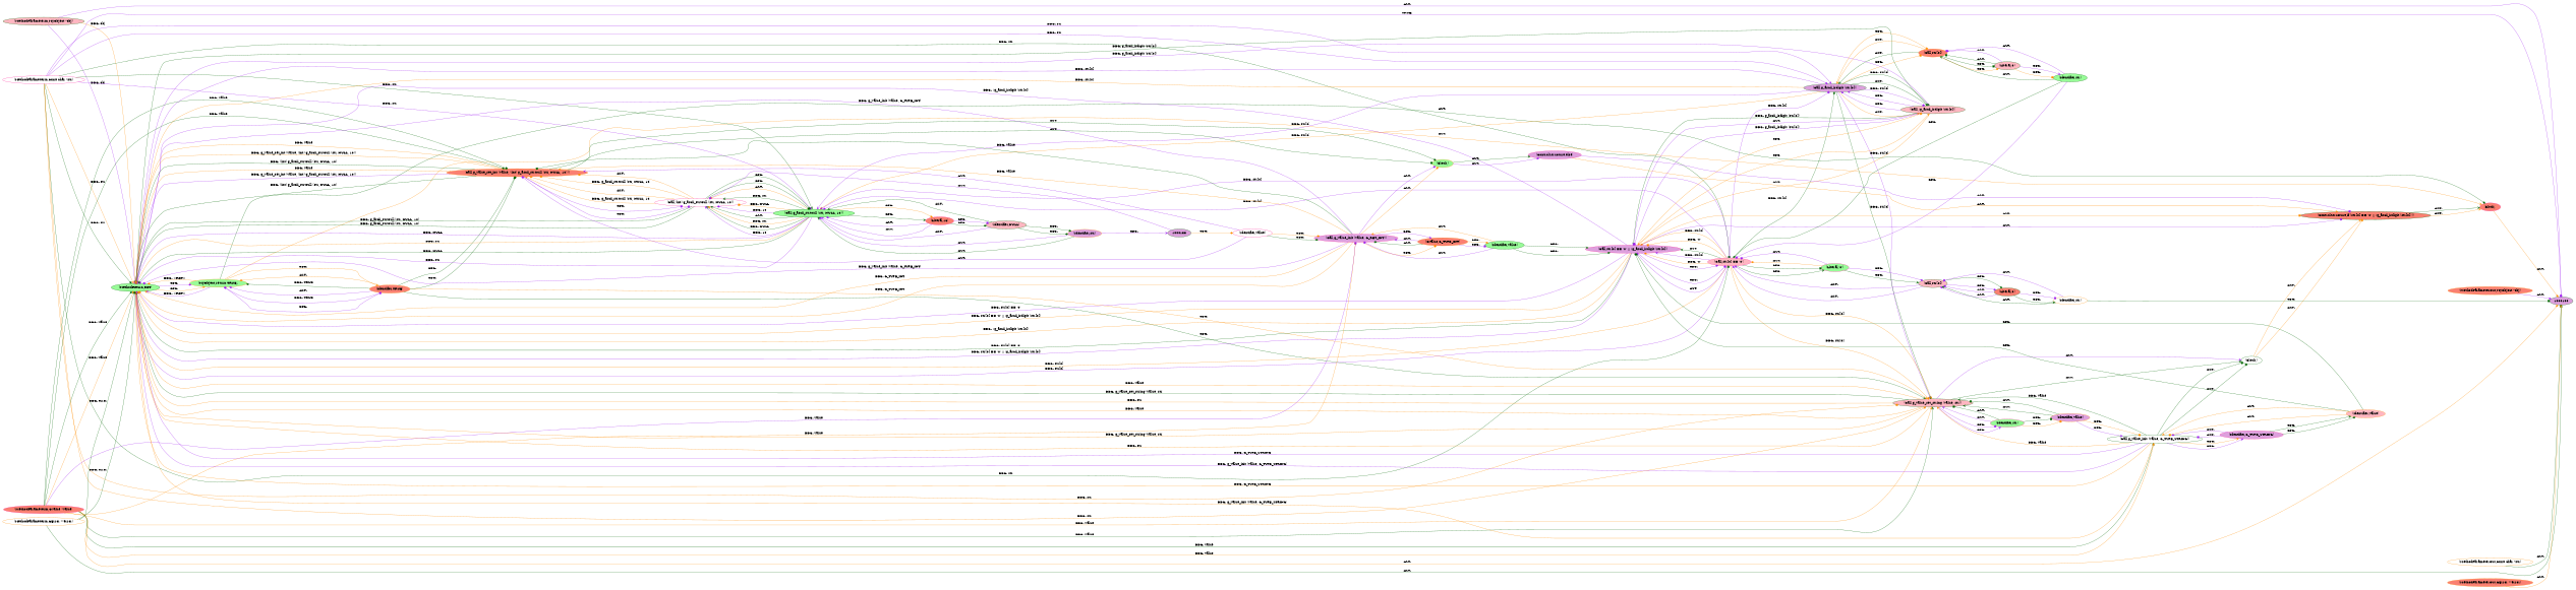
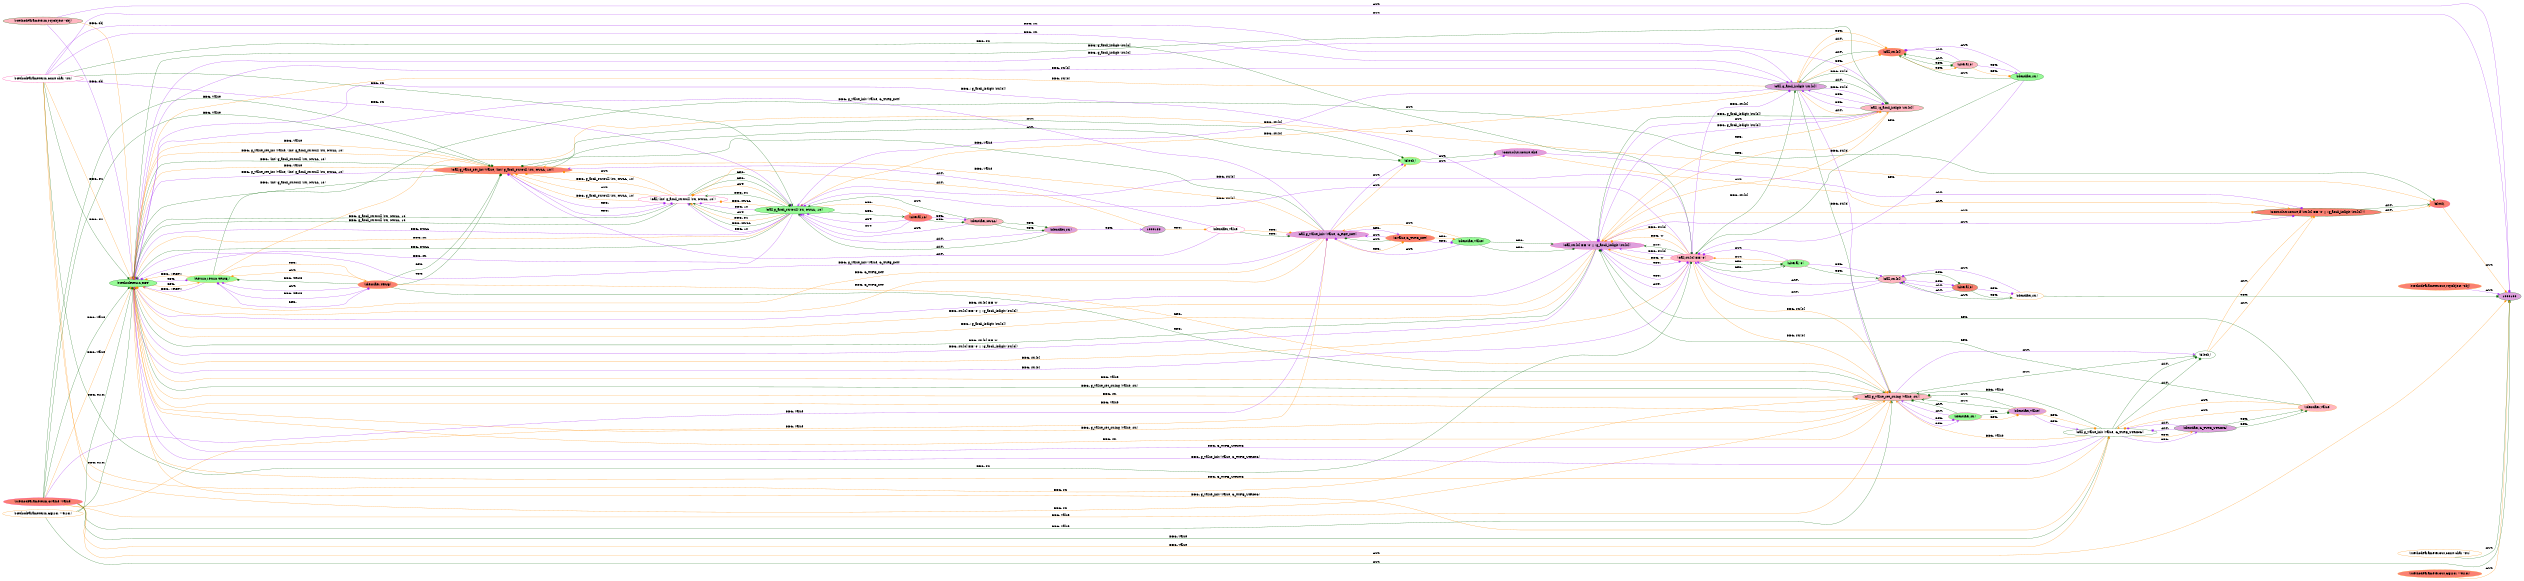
  digraph {
    rankdir=LR
    node [color=darkgreen fillcolor=salmon style=filled]
    edge [arrowhead=vee color=purple]
    n1 [fillcolor=palegreen label="(MethodReturn,RET)"]
-   n2 [color=darkorange fillcolor=palegreen label="(MyObject,return TRUE;)"]
+   n2 [color=darkorange fillcolor=palegreen label="(Return,return TRUE;)"]
    n3 [color=darkorange label="(Identifier,TRUE)"]
    n4 [color=deeppink label="(Block,)"]
    1000100 [fillcolor=plum]
    n6 [fillcolor=lightpink label="(MethodParameterIn,MyObject *obj)"]
    n7 [color=darkorange label="(MethodParameterOut,MyObject *obj)"]
    n8 [color=deeppink fillcolor=white label="(MethodParameterIn,const char *str)"]
    n9 [fillcolor=plum label="(Call,g_ascii_isdigit (str[0]))"]
    n10 [color=deeppink fillcolor=lightpink label="(Call,str[0] == '\0')"]
    n11 [fillcolor=lightpink label="(Call,g_value_set_string (value, str))"]
    n12 [fillcolor=palegreen label="(Call,g_ascii_strtoull (str, NULL, 10))"]
    n13 [fillcolor=lightpink label="(Call,!g_ascii_isdigit (str[0]))"]
    n14 [color=darkorange label="(Call,str[0])"]
    n15 [color=deeppink fillcolor=palegreen label="(Literal,'\0')"]
    n16 [color=deeppink fillcolor=plum label="(Call,str[0] == '\0' || !g_ascii_isdigit (str[0]))"]
    n17 [fillcolor=white label="(Block,)"]
    n18 [color=deeppink fillcolor=palegreen label="(Identifier,str)"]
    n19 [color=deeppink fillcolor=white label="(Call,(int) g_ascii_strtoull (str, NULL, 10))"]
    n20 [color=deeppink label="(Literal,16)"]
    n21 [color=darkorange fillcolor=white label="(MethodParameterOut,const char *str)"]
    n22 [color=deeppink label="(MethodParameterIn,GValue *value)"]
    n23 [fillcolor=white label="(Call,g_value_init (value, G_TYPE_STRING))"]
    n24 [color=deeppink fillcolor=plum label="(Call,g_value_init (value, G_RET_INT))"]
    n25 [color=darkorange label="(Call,g_value_set_int (value, (int) g_ascii_strtoull (str, NULL, 10)))"]
-   n26 [color=deeppink fillcolor=plum label="(Identifier,G_TYPE_STRING)"]
+   n26 [fillcolor=plum label="(Identifier,G_TYPE_STRING)"]
    n27 [color=darkorange fillcolor=palegreen label="(Block,)"]
    n28 [color=darkorange label="(GValue,G_TYPE_INT)"]
    n29 [color=darkorange fillcolor=white label="(MethodParameterIn,GError **error)"]
    n30 [color=darkorange label="(MethodParameterOut,GError **error)"]
    n31 [label="(Literal,0)"]
    n32 [fillcolor=lightpink label="(Call,str[0])"]
    n33 [color=darkorange fillcolor=white label="(Identifier,str)"]
    n34 [label="(ControlStructure,if (str[0] == '\0' || !g_ascii_isdigit (str[0])))"]
    n35 [fillcolor=lightpink label="(Literal,0)"]
    n36 [fillcolor=palegreen label="(Identifier,str)"]
    n37 [color=darkorange fillcolor=lightpink label="(Identifier,value)"]
    n38 [color=darkorange fillcolor=plum label="(Identifier,value)"]
    n39 [color=deeppink fillcolor=plum label="(ControlStructure,else)"]
    n40 [fillcolor=palegreen label="(Identifier,value)"]
    n41 [color=deeppink fillcolor=white label="(Identifier,value)"]
    n42 [fillcolor=lightpink label="(Identifier,NULL)"]
    n43 [color=darkorange fillcolor=plum label="(Identifier,str)"]
    1000133 [fillcolor=plum]
    n1 -> n2 [arrowhead=diamond label="CFG: "]
    n1 -> n2 [color=darkorange label="CFG: "]
    n2 -> n1 [label="DDG: <RET>"]
    n2 -> n1 [arrowhead=diamond color=darkorange label="DDG: <RET>"]
    n2 -> n3 [arrowhead=box label="CFG: "]
    n2 -> n3 [color=darkorange label="CFG: "]
    n2 -> n4 [arrowhead=diamond color=darkgreen label="AST: "]
    n2 -> n4 [color=darkorange label="AST: "]
    n3 -> n2 [arrowhead=diamond color=darkorange label="AST: "]
    n3 -> n2 [arrowhead=diamond color=darkgreen label="DDG: TRUE"]
    n3 -> n2 [arrowhead=diamond label="AST: "]
    n3 -> n2 [arrowhead=box label="DDG: TRUE"]
    n3 -> n11 [color=darkgreen label="CFG: "]
    n3 -> n11 [color=darkorange label="CFG: "]
    n3 -> n25 [arrowhead=diamond color=darkgreen label="CFG: "]
    n3 -> n25 [arrowhead=box color=darkgreen label="CFG: "]
    n4 -> 1000100 [arrowhead=diamond color=darkorange label="AST: "]
    n6 -> n1 [color=darkorange label="DDG: obj"]
    n6 -> n1 [arrowhead=box label="DDG: obj"]
    n6 -> 1000100 [arrowhead=box label="AST: "]
    n7 -> 1000100 [arrowhead=diamond label="AST: "]
    n8 -> n1 [color=darkorange label="DDG: str"]
    n8 -> n1 [arrowhead=diamond color=darkgreen label="DDG: str"]
-   n8 -> 1000100 [arrowhead=diamond label="TRUE: "]
+   n8 -> 1000100 [arrowhead=diamond label="AST: "]
    n8 -> n9 [label="DDG: str"]
    n8 -> n9 [arrowhead=diamond label="DDG: str"]
    n8 -> n10 [arrowhead=box color=darkgreen label="DDG: str"]
    n8 -> n10 [arrowhead=box color=darkgreen label="DDG: str"]
    n8 -> n11 [arrowhead=box color=darkorange label="DDG: str"]
    n8 -> n11 [arrowhead=diamond color=darkorange label="DDG: str"]
    n8 -> n12 [color=darkgreen label="DDG: str"]
    n8 -> n12 [arrowhead=box label="DDG: str"]
    n9 -> n1 [color=darkorange label="DDG: str[0]"]
    n9 -> n1 [label="DDG: str[0]"]
    n9 -> n11 [arrowhead=diamond label="DDG: str[0]"]
    n9 -> n11 [arrowhead=diamond color=darkgreen label="DDG: str[0]"]
    n9 -> n12 [label="DDG: str[0]"]
    n9 -> n12 [arrowhead=diamond color=darkorange label="DDG: str[0]"]
    n9 -> n13 [arrowhead=diamond color=darkorange label="AST: "]
    n9 -> n13 [arrowhead=diamond color=darkgreen label="DDG: str[0]"]
    n9 -> n13 [arrowhead=diamond color=darkgreen label="AST: "]
    n9 -> n13 [arrowhead=box label="DDG: str[0]"]
    n9 -> n14 [arrowhead=box color=darkorange label="CFG: "]
    n9 -> n14 [arrowhead=box color=darkorange label="CFG: "]
    n10 -> n1 [arrowhead=box color=darkorange label="DDG: str[0]"]
    n10 -> n1 [arrowhead=diamond label="DDG: str[0]"]
    n10 -> n9 [arrowhead=diamond color=darkgreen label="DDG: str[0]"]
    n10 -> n9 [arrowhead=box label="DDG: str[0]"]
    n10 -> n11 [color=darkorange label="DDG: str[0]"]
    n10 -> n11 [arrowhead=box color=darkorange label="DDG: str[0]"]
    n10 -> n12 [label="DDG: str[0]"]
    n10 -> n12 [arrowhead=diamond label="DDG: str[0]"]
    n10 -> n15 [arrowhead=box color=darkgreen label="CFG: "]
    n10 -> n15 [color=darkgreen label="CFG: "]
    n10 -> n16 [arrowhead=box label="AST: "]
    n10 -> n16 [arrowhead=diamond color=darkorange label="DDG: str[0]"]
    n10 -> n16 [arrowhead=box color=darkorange label="DDG: '\0'"]
    n10 -> n16 [color=darkgreen label="AST: "]
    n10 -> n16 [label="DDG: str[0]"]
    n10 -> n16 [arrowhead=diamond color=darkorange label="DDG: '\0'"]
    n11 -> n1 [arrowhead=diamond color=darkorange label="DDG: value"]
    n11 -> n1 [arrowhead=diamond color=darkgreen label="DDG: g_value_set_string (value, str)"]
    n11 -> n1 [color=darkorange label="DDG: str"]
    n11 -> n1 [arrowhead=box color=darkorange label="DDG: value"]
    n11 -> n1 [arrowhead=box color=darkorange label="DDG: g_value_set_string (value, str)"]
    n11 -> n1 [color=darkorange label="DDG: str"]
    n11 -> n17 [label="AST: "]
    n11 -> n17 [color=darkgreen label="AST: "]
    n11 -> n18 [arrowhead=box label="CFG: "]
    n11 -> n18 [label="CFG: "]
    n12 -> n1 [arrowhead=box label="DDG: str"]
    n12 -> n1 [arrowhead=box label="DDG: NULL"]
    n12 -> n1 [arrowhead=diamond color=darkorange label="DDG: str"]
    n12 -> n1 [color=darkgreen label="DDG: NULL"]
    n12 -> n19 [arrowhead=diamond color=darkorange label="AST: "]
    n12 -> n19 [color=darkgreen label="DDG: str"]
    n12 -> n19 [arrowhead=box color=darkorange label="DDG: NULL"]
    n12 -> n19 [arrowhead=diamond label="DDG: 10"]
    n12 -> n19 [color=darkgreen label="AST: "]
    n12 -> n19 [arrowhead=diamond color=darkorange label="DDG: str"]
    n12 -> n19 [color=darkgreen label="DDG: NULL"]
    n12 -> n19 [label="DDG: 10"]
    n12 -> n20 [arrowhead=diamond color=darkorange label="CFG: "]
    n12 -> n20 [color=darkgreen label="CFG: "]
    n13 -> n1 [color=darkgreen label="DDG: g_ascii_isdigit (str[0])"]
    n13 -> n1 [arrowhead=box label="DDG: g_ascii_isdigit (str[0])"]
    n13 -> n9 [label="CFG: "]
    n13 -> n9 [arrowhead=diamond label="CFG: "]
    n13 -> n16 [color=darkorange label="AST: "]
    n13 -> n16 [color=darkgreen label="DDG: g_ascii_isdigit (str[0])"]
    n13 -> n16 [arrowhead=box label="AST: "]
    n13 -> n16 [arrowhead=box label="DDG: g_ascii_isdigit (str[0])"]
    n14 -> n9 [color=darkorange label="AST: "]
    n14 -> n9 [color=darkgreen label="AST: "]
    n14 -> n35 [arrowhead=box color=darkgreen label="CFG: "]
    n14 -> n35 [arrowhead=diamond color=darkorange label="CFG: "]
    n15 -> n10 [arrowhead=box label="AST: "]
    n15 -> n10 [arrowhead=diamond color=darkorange label="AST: "]
    n15 -> n32 [arrowhead=diamond label="CFG: "]
    n15 -> n32 [color=darkgreen label="CFG: "]
    n16 -> n1 [label="DDG: str[0] == '\0'"]
    n16 -> n1 [arrowhead=box color=darkorange label="DDG: str[0] == '\0' || !g_ascii_isdigit (str[0])"]
    n16 -> n1 [color=darkorange label="DDG: !g_ascii_isdigit (str[0])"]
    n16 -> n1 [arrowhead=diamond color=darkgreen label="DDG: str[0] == '\0'"]
    n16 -> n1 [arrowhead=box label="DDG: str[0] == '\0' || !g_ascii_isdigit (str[0])"]
    n16 -> n1 [arrowhead=box label="DDG: !g_ascii_isdigit (str[0])"]
    n16 -> n10 [arrowhead=box label="CFG: "]
    n16 -> n10 [arrowhead=diamond label="CFG: "]
    n16 -> n13 [color=darkorange label="CFG: "]
    n16 -> n13 [arrowhead=box color=darkorange label="CFG: "]
    n16 -> n34 [arrowhead=box label="AST: "]
    n16 -> n34 [arrowhead=box color=darkorange label="AST: "]
    n17 -> n34 [color=darkorange label="AST: "]
    n17 -> n34 [arrowhead=box color=darkorange label="AST: "]
    n18 -> n11 [arrowhead=box color=darkgreen label="AST: "]
    n18 -> n11 [label="AST: "]
    n18 -> n38 [arrowhead=box color=darkgreen label="CFG: "]
    n18 -> n38 [arrowhead=box color=darkorange label="CFG: "]
    n19 -> n1 [arrowhead=box color=darkgreen label="DDG: g_ascii_strtoull (str, NULL, 10)"]
    n19 -> n1 [color=darkgreen label="DDG: g_ascii_strtoull (str, NULL, 10)"]
    n19 -> n12 [arrowhead=box color=darkgreen label="CFG: "]
    n19 -> n12 [color=darkgreen label="CFG: "]
    n19 -> n25 [arrowhead=box color=darkorange label="AST: "]
    n19 -> n25 [arrowhead=box color=darkorange label="DDG: g_ascii_strtoull (str, NULL, 10)"]
    n19 -> n25 [arrowhead=diamond color=darkorange label="AST: "]
    n19 -> n25 [color=darkorange label="DDG: g_ascii_strtoull (str, NULL, 10)"]
    n20 -> n12 [arrowhead=diamond label="AST: "]
    n20 -> n12 [label="AST: "]
    n20 -> n42 [arrowhead=diamond color=darkgreen label="CFG: "]
    n20 -> n42 [arrowhead=box label="CFG: "]
    n21 -> 1000100 [arrowhead=box color=darkgreen label="AST: "]
    n22 -> n1 [arrowhead=box color=darkorange label="DDG: value"]
    n22 -> n1 [arrowhead=diamond color=darkgreen label="DDG: value"]
    n22 -> 1000100 [arrowhead=diamond color=darkorange label="AST: "]
    n22 -> n11 [color=darkgreen label="DDG: value"]
    n22 -> n11 [color=darkorange label="DDG: value"]
    n22 -> n23 [color=darkgreen label="DDG: value"]
    n22 -> n23 [arrowhead=diamond color=darkorange label="DDG: value"]
    n22 -> n24 [arrowhead=diamond color=darkorange label="DDG: value"]
    n22 -> n24 [arrowhead=box label="DDG: value"]
    n22 -> n25 [arrowhead=diamond color=darkgreen label="DDG: value"]
    n22 -> n25 [arrowhead=box color=darkgreen label="DDG: value"]
    n23 -> n1 [arrowhead=box color=darkorange label="DDG: g_value_init (value, G_TYPE_STRING)"]
    n23 -> n1 [arrowhead=box label="DDG: G_TYPE_STRING"]
    n23 -> n1 [arrowhead=box label="DDG: g_value_init (value, G_TYPE_STRING)"]
    n23 -> n1 [arrowhead=diamond color=darkorange label="DDG: G_TYPE_STRING"]
    n23 -> n11 [color=darkgreen label="DDG: value"]
    n23 -> n11 [color=darkorange label="DDG: value"]
    n23 -> n17 [arrowhead=box color=darkgreen label="AST: "]
    n23 -> n17 [arrowhead=box color=darkgreen label="AST: "]
    n23 -> n26 [color=darkorange label="CFG: "]
    n23 -> n26 [label="CFG: "]
    n24 -> n1 [arrowhead=box label="DDG: g_value_init (value, G_TYPE_INT)"]
    n24 -> n1 [arrowhead=box color=darkorange label="DDG: G_TYPE_INT"]
    n24 -> n1 [arrowhead=box label="DDG: g_value_init (value, G_TYPE_INT)"]
    n24 -> n1 [color=darkorange label="DDG: G_TYPE_INT"]
    n24 -> n25 [arrowhead=box color=darkgreen label="DDG: value"]
    n24 -> n25 [color=darkorange label="DDG: value"]
    n24 -> n27 [arrowhead=diamond color=darkorange label="AST: "]
    n24 -> n27 [arrowhead=diamond label="AST: "]
    n24 -> n28 [arrowhead=box color=darkorange label="CFG: "]
    n24 -> n28 [label="CFG: "]
    n25 -> n1 [arrowhead=box color=darkorange label="DDG: g_value_set_int (value, (int) g_ascii_strtoull (str, NULL, 10))"]
    n25 -> n1 [color=darkgreen label="DDG: (int) g_ascii_strtoull (str, NULL, 10)"]
    n25 -> n1 [arrowhead=box color=darkorange label="DDG: value"]
    n25 -> n1 [arrowhead=diamond label="DDG: g_value_set_int (value, (int) g_ascii_strtoull (str, NULL, 10))"]
    n25 -> n1 [color=darkgreen label="DDG: (int) g_ascii_strtoull (str, NULL, 10)"]
    n25 -> n1 [arrowhead=diamond color=darkorange label="DDG: value"]
    n25 -> n19 [arrowhead=box label="CFG: "]
    n25 -> n19 [arrowhead=box label="CFG: "]
    n25 -> n27 [arrowhead=diamond color=darkgreen label="AST: "]
    n25 -> n27 [arrowhead=box color=darkgreen label="AST: "]
    n26 -> n23 [arrowhead=diamond label="AST: "]
    n26 -> n23 [arrowhead=box label="AST: "]
    n26 -> n37 [color=darkgreen label="CFG: "]
    n26 -> n37 [arrowhead=diamond color=darkgreen label="CFG: "]
    n27 -> n39 [color=darkgreen label="AST: "]
    n27 -> n39 [arrowhead=diamond label="AST: "]
    n28 -> n24 [label="AST: "]
    n28 -> n24 [arrowhead=diamond color=darkgreen label="AST: "]
    n28 -> n40 [arrowhead=diamond color=darkorange label="CFG: "]
    n28 -> n40 [arrowhead=box label="CFG: "]
    n29 -> n1 [color=darkgreen label="DDG: error"]
    n29 -> n1 [color=darkgreen label="DDG: error"]
    n29 -> 1000100 [color=darkgreen label="AST: "]
    n30 -> 1000100 [color=darkorange label="AST: "]
    n31 -> n32 [arrowhead=box label="AST: "]
    n31 -> n32 [arrowhead=diamond label="AST: "]
    n31 -> n33 [arrowhead=box label="CFG: "]
    n31 -> n33 [color=darkgreen label="CFG: "]
    n32 -> n10 [arrowhead=diamond label="AST: "]
    n32 -> n10 [arrowhead=diamond label="AST: "]
    n32 -> n31 [arrowhead=diamond color=darkgreen label="CFG: "]
    n32 -> n31 [arrowhead=diamond label="CFG: "]
    n33 -> 1000100 [arrowhead=box color=darkgreen label="CFG: "]
    n33 -> n32 [color=darkgreen label="AST: "]
    n33 -> n32 [arrowhead=box label="AST: "]
    n34 -> n4 [color=darkgreen label="AST: "]
    n34 -> n4 [color=darkorange label="AST: "]
    n35 -> n14 [arrowhead=diamond label="AST: "]
    n35 -> n14 [arrowhead=box color=darkgreen label="AST: "]
    n35 -> n36 [arrowhead=box color=darkorange label="CFG: "]
    n35 -> n36 [label="CFG: "]
    n36 -> n10 [arrowhead=diamond color=darkgreen label="CFG: "]
    n36 -> n10 [arrowhead=box label="CFG: "]
    n36 -> n14 [arrowhead=box label="AST: "]
    n36 -> n14 [color=darkgreen label="AST: "]
    n37 -> n16 [arrowhead=diamond color=darkgreen label="CFG: "]
    n37 -> n16 [arrowhead=diamond color=darkgreen label="CFG: "]
    n37 -> n23 [color=darkorange label="AST: "]
    n37 -> n23 [arrowhead=box color=darkorange label="AST: "]
    n38 -> n11 [color=darkgreen label="AST: "]
    n38 -> n11 [arrowhead=box color=darkgreen label="AST: "]
    n38 -> n23 [arrowhead=box color=darkorange label="CFG: "]
    n38 -> n23 [label="CFG: "]
    n39 -> n34 [color=darkorange label="AST: "]
    n39 -> n34 [arrowhead=box label="AST: "]
    n40 -> n16 [arrowhead=diamond color=darkgreen label="CFG: "]
    n40 -> n16 [color=darkgreen label="CFG: "]
    n40 -> n24 [arrowhead=box label="AST: "]
    n40 -> n24 [color=darkorange label="AST: "]
    n41 -> n24 [arrowhead=diamond color=darkgreen label="CFG: "]
    n41 -> n24 [arrowhead=diamond color=darkorange label="CFG: "]
    n41 -> n25 [arrowhead=box label="AST: "]
    n41 -> n25 [label="AST: "]
    n42 -> n12 [color=darkgreen label="AST: "]
    n42 -> n12 [arrowhead=diamond label="AST: "]
    n42 -> n43 [arrowhead=diamond color=darkgreen label="CFG: "]
    n42 -> n43 [arrowhead=diamond color=darkgreen label="CFG: "]
    n43 -> n12 [label="AST: "]
    n43 -> n12 [color=darkgreen label="AST: "]
    n43 -> 1000133 [label="CFG: "]
-   1000133 -> n19 [arrowhead=box label="AST: "]
+   1000133 -> n19 [arrowhead=box color=darkorange label="AST: "]
    1000133 -> n41 [arrowhead=diamond color=darkorange label="CFG: "]
  }
